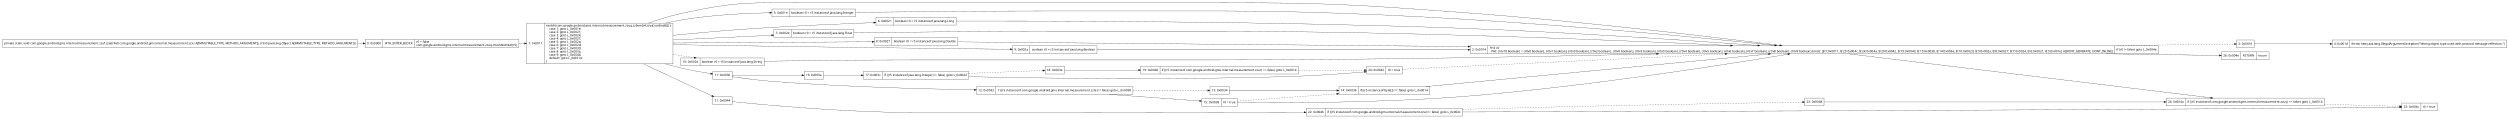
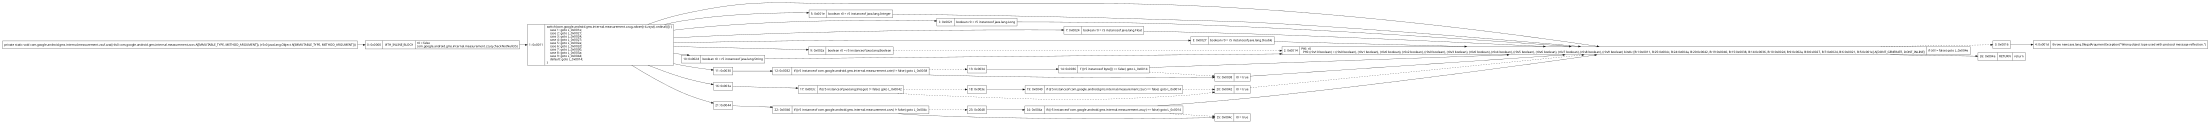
  digraph {
    fontname="Noto Sans"
    rankdir=LR
    node [fontname="Noto Sans" shape=record]
    edge [fontname="Noto Sans"]
-   n1 [label="{0\:\ 0x0000|MTH_ENTER_BLOCK\l|r0 = false\lcom.google.android.gms.internal.measurement.zzuq.checkNotNull(r5)\l}"]
+   n1 [label="{0\:\ 0x0000|MTH_INLINE_BLOCK\l|r0 = false\lcom.google.android.gms.internal.measurement.zzuq.checkNotNull(r5)\l}"]
    n2 [label="{1\:\ 0x0011|switch(com.google.android.gms.internal.measurement.zzug.zzbvm[r4.zzyv().ordinal()]) \{\l    case 1: goto L_0x001e;\l    case 2: goto L_0x0021;\l    case 3: goto L_0x0024;\l    case 4: goto L_0x0027;\l    case 5: goto L_0x002a;\l    case 6: goto L_0x002d;\l    case 7: goto L_0x0030;\l    case 8: goto L_0x003a;\l    case 9: goto L_0x0044;\l    default: goto L_0x0014;\l\}\l}"]
    n3 [label="{2\:\ 0x0014|PHI: r0 \l  PHI: (r0v10 boolean) = (r0v0 boolean), (r0v1 boolean), (r0v0 boolean), (r0v2 boolean), (r0v0 boolean), (r0v3 boolean), (r0v0 boolean), (r0v4 boolean), (r0v5 boolean), (r0v6 boolean), (r0v7 boolean), (r0v8 boolean), (r0v9 boolean) binds: [B:1:0x0011, B:25:0x004c, B:24:0x004a, B:20:0x0042, B:19:0x0040, B:15:0x0038, B:14:0x0036, B:10:0x002d, B:9:0x002a, B:8:0x0027, B:7:0x0024, B:6:0x0021, B:5:0x001e] A[DONT_GENERATE, DONT_INLINE]\l|if (r0 != false) goto L_0x004e\l}"]
    n4 [label="{5\:\ 0x001e|boolean r0 = r5 instanceof java.lang.Integer\l}"]
    n5 [label="{6\:\ 0x0021|boolean r0 = r5 instanceof java.lang.Long\l}"]
    n6 [label="{7\:\ 0x0024|boolean r0 = r5 instanceof java.lang.Float\l}"]
    n7 [label="{8\:\ 0x0027|boolean r0 = r5 instanceof java.lang.Double\l}"]
    n8 [label="{9\:\ 0x002a|boolean r0 = r5 instanceof java.lang.Boolean\l}"]
    n9 [label="{10\:\ 0x002d|boolean r0 = r5 instanceof java.lang.String\l}"]
    n10 [label="{11\:\ 0x0030}"]
    n11 [label="{16\:\ 0x003a}"]
    n12 [label="{21\:\ 0x0044}"]
    n13 [label="{3\:\ 0x0016}"]
    n14 [label="{26\:\ 0x004e|RETURN\l|return\l}"]
    n15 [label="{12\:\ 0x0032|if ((r5 instanceof com.google.android.gms.internal.measurement.zzte) != false) goto L_0x0038\l}"]
    n16 [label="{17\:\ 0x003c|if ((r5 instanceof java.lang.Integer) != false) goto L_0x0042\l}"]
    n17 [label="{22\:\ 0x0046|if ((r5 instanceof com.google.android.gms.internal.measurement.zzvv) != false) goto L_0x004c\l}"]
    n18 [label="{4\:\ 0x001d|throw new java.lang.IllegalArgumentException(\"Wrong object type used with protocol message reflection.\")\l}"]
    n19 [label="{13\:\ 0x0034}"]
    n20 [label="{15\:\ 0x0038|r0 = true\l}"]
    n21 [label="{14\:\ 0x0036|if ((r5 instanceof byte[]) == false) goto L_0x0014\l}"]
    n22 [label="{18\:\ 0x003e}"]
    n23 [label="{20\:\ 0x0042|r0 = true\l}"]
    n24 [label="{19\:\ 0x0040|if ((r5 instanceof com.google.android.gms.internal.measurement.zzur) == false) goto L_0x0014\l}"]
    n25 [label="{23\:\ 0x0048}"]
    n26 [label="{25\:\ 0x004c|r0 = true\l}"]
    n27 [label="{24\:\ 0x004a|if ((r5 instanceof com.google.android.gms.internal.measurement.zzuy) == false) goto L_0x0014\l}"]
    n28 [label="{private static void com.google.android.gms.internal.measurement.zzuf.zza((r4v0 com.google.android.gms.internal.measurement.zzxs A[IMMUTABLE_TYPE, METHOD_ARGUMENT]), (r5v0 java.lang.Object A[IMMUTABLE_TYPE, METHOD_ARGUMENT])) }"]
    n1 -> n2
    n2 -> n3
    n2 -> n4
    n2 -> n5
    n2 -> n6
    n2 -> n7
    n2 -> n8
-   n2 -> n9 [style=dashed]
+   n2 -> n9
    n2 -> n10
-   n10 -> n11
+   n2 -> n11
    n2 -> n12
    n3 -> n13 [style=dashed]
    n3 -> n14
    n4 -> n3
    n5 -> n3
    n6 -> n3
    n7 -> n3
-   n8 -> n3
+   n8 -> n3 [style=dashed]
    n9 -> n3
    n10 -> n15
    n11 -> n16
    n12 -> n17
    n13 -> n18
    n15 -> n19 [style=dashed]
    n15 -> n20
    n16 -> n22 [style=dashed]
-   n16 -> n23
+   n16 -> n23 [style=dashed]
    n17 -> n25 [style=dashed]
    n17 -> n26
    n19 -> n21
    n20 -> n3
    n21 -> n3
-   n20 -> n21 [style=dashed]
+   n21 -> n20 [style=dashed]
    n22 -> n24
    n23 -> n3 [style=dashed]
    n24 -> n23 [style=dashed]
    n25 -> n27
-   n3 -> n27
+   n27 -> n3
    n27 -> n26 [style=dashed]
    n28 -> n1
  }
